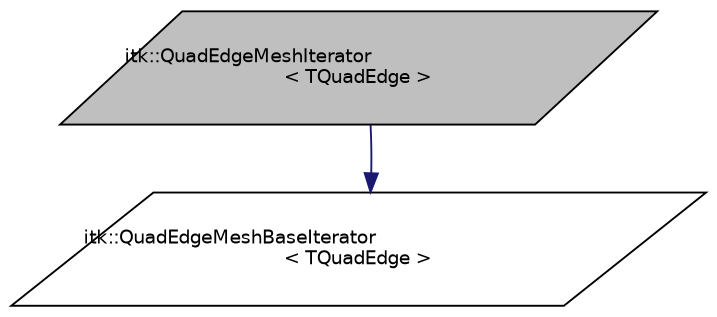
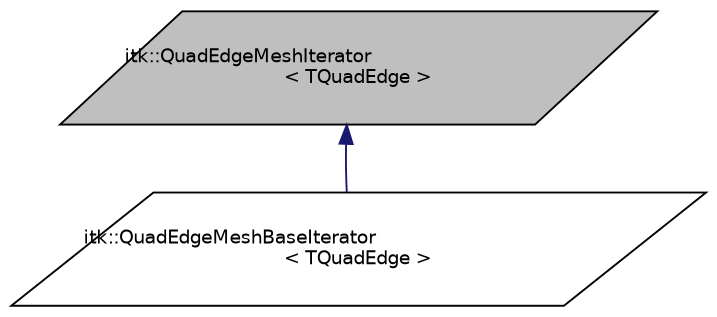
  digraph {
    node [color=black fontname=Helvetica fontsize=10 shape=parallelogram style=filled]
    n1 [fillcolor=grey75 fontcolor=black height=0.2 label="itk::QuadEdgeMeshIterator\l\< TQuadEdge \>" width=0.4]
    n2 [fillcolor=white height=0.2 label="itk::QuadEdgeMeshBaseIterator\l\< TQuadEdge \>" width=0.4]
-   n2 -> n1 [color=midnightblue dir=back fontname=Helvetica fontsize=10 labelfontname=Helvetica labelfontsize=10 style=solid]
+   n1 -> n2 [color=midnightblue dir=back fontname=Helvetica fontsize=10 labelfontname=Helvetica labelfontsize=10 style=solid]
  }
